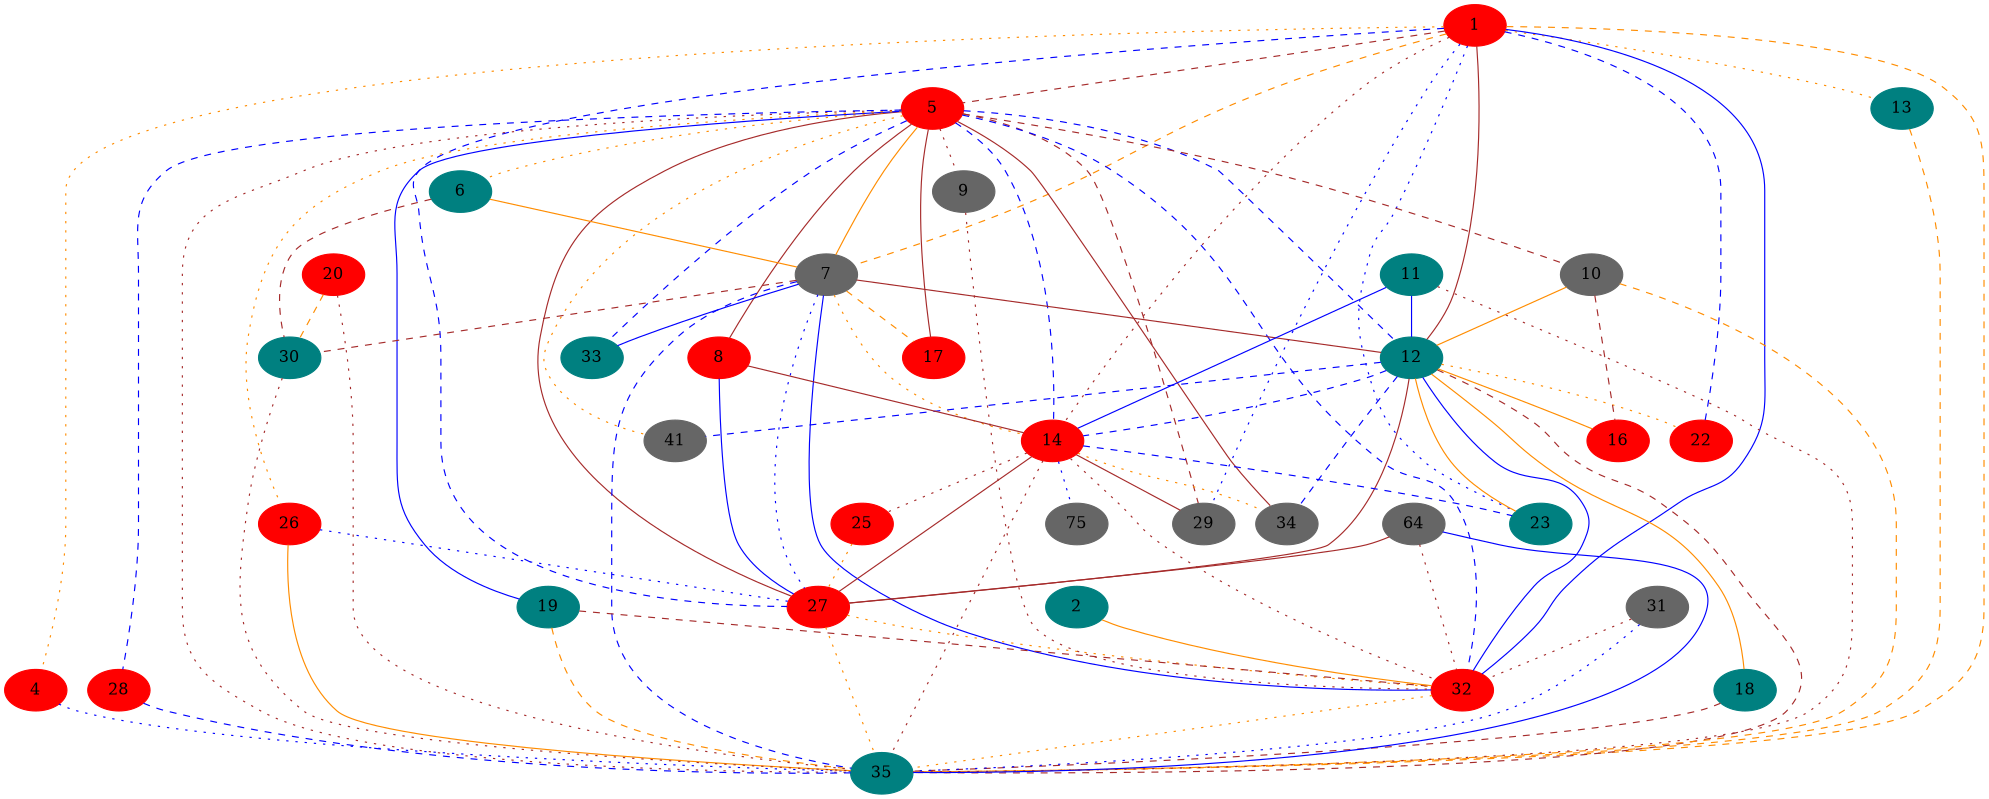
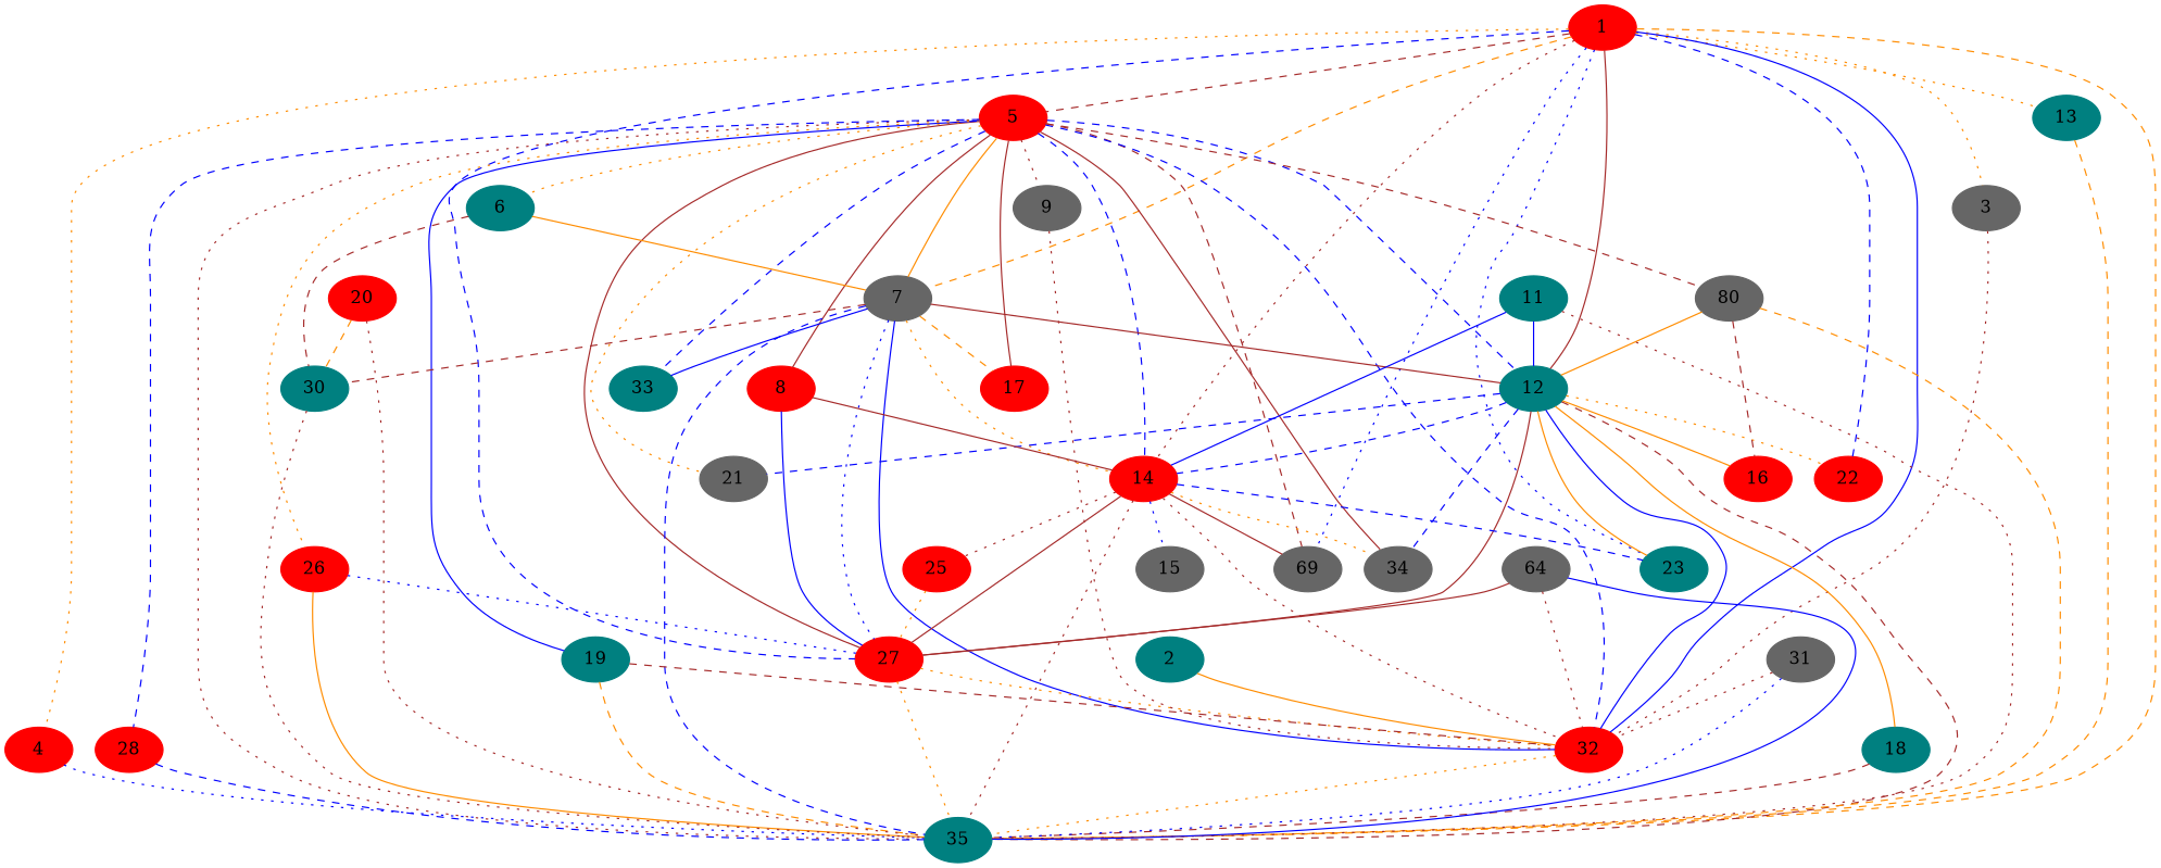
  graph {
    node [color=red style=filled]
    edge [color=brown style=dotted weight=1.0]
+   3 [color=gray40]
    1
    4
    5
    7 [color=gray40]
    12 [color=teal]
    13 [color=teal]
    14
    22
    23 [color=teal]
    27
-   29 [color=gray40]
+   29 [color=gray40 label=69]
    32
    35 [color=teal]
    6 [color=teal]
    8
    9 [color=gray40]
-   10 [color=gray40]
+   10 [color=gray40 label=80]
    17
    19 [color=teal]
-   21 [color=gray40 label=41]
+   21 [color=gray40]
    26
    28
    33 [color=teal]
    34 [color=gray40]
    30 [color=teal]
    16
    18 [color=teal]
-   15 [color=gray40 label=75]
+   15 [color=gray40]
    25
    2 [color=teal]
    11 [color=teal]
    20
    n34 [color=gray40 label=64]
    31 [color=gray40]
+   3 -- 32
+   1 -- 3 [color=darkorange]
    1 -- 4 [color=darkorange]
    1 -- 5 [style=dashed weight=3.0]
    1 -- 7 [color=darkorange style=dashed weight=2.0]
    1 -- 12 [style=solid weight=4.0]
    1 -- 13 [color=darkorange]
    1 -- 14 [weight=2.0]
    1 -- 22 [color=blue style=dashed]
    1 -- 23 [color=blue]
    1 -- 27 [color=blue style=dashed weight=2.0]
    1 -- 29 [color=blue]
    1 -- 32 [color=blue style=solid weight=4.0]
    1 -- 35 [color=darkorange style=dashed weight=2.0]
    4 -- 35 [color=blue]
    5 -- 7 [color=darkorange style=solid]
    5 -- 12 [color=blue style=dashed weight=2.0]
    5 -- 14 [color=blue style=dashed]
    5 -- 27 [style=solid]
    5 -- 29 [style=dashed]
    5 -- 32 [color=blue style=dashed]
    5 -- 35
    5 -- 6 [color=darkorange]
    5 -- 8 [style=solid]
    5 -- 9
    5 -- 10 [style=dashed]
    5 -- 17 [style=solid]
    5 -- 19 [color=blue style=solid]
    5 -- 21 [color=darkorange]
    5 -- 26 [color=darkorange]
    5 -- 28 [color=blue style=dashed]
    5 -- 33 [color=blue style=dashed]
    5 -- 34 [style=solid]
    7 -- 12 [style=solid weight=2.0]
    7 -- 14 [color=darkorange]
    7 -- 27 [color=blue]
    7 -- 32 [color=blue style=solid]
    7 -- 35 [color=blue style=dashed weight=3.0]
    7 -- 17 [color=darkorange style=dashed]
    7 -- 33 [color=blue style=solid]
    7 -- 30 [style=dashed]
    12 -- 14 [color=blue style=dashed weight=4.0]
    12 -- 22 [color=darkorange]
    12 -- 23 [color=darkorange style=solid]
    12 -- 27 [style=solid weight=2.0]
    12 -- 32 [color=blue style=solid weight=2.0]
    12 -- 35 [style=dashed weight=2.0]
    12 -- 21 [color=blue style=dashed]
    12 -- 34 [color=blue style=dashed]
    12 -- 16 [color=darkorange style=solid]
    12 -- 18 [color=darkorange style=solid]
    13 -- 35 [color=darkorange style=dashed]
    14 -- 23 [color=blue style=dashed]
    14 -- 27 [style=solid]
    14 -- 29 [style=solid]
    14 -- 32
    14 -- 35
    14 -- 34 [color=darkorange]
    14 -- 15 [color=blue]
    14 -- 25
    27 -- 32 [color=darkorange]
    27 -- 35 [color=darkorange weight=2.0]
    32 -- 35 [color=darkorange]
    6 -- 7 [color=darkorange style=solid]
    6 -- 30 [style=dashed]
    8 -- 14 [style=solid]
    8 -- 27 [color=blue style=solid]
    9 -- 32
    10 -- 12 [color=darkorange style=solid]
    10 -- 35 [color=darkorange style=dashed]
    10 -- 16 [style=dashed]
    19 -- 32 [style=dashed]
    19 -- 35 [color=darkorange style=dashed]
    26 -- 27 [color=blue]
    26 -- 35 [color=darkorange style=solid]
    28 -- 35 [color=blue style=dashed]
    30 -- 35
    18 -- 35 [style=dashed]
    25 -- 27 [color=darkorange]
    2 -- 32 [color=darkorange style=solid]
    11 -- 12 [color=blue style=solid]
    11 -- 14 [color=blue style=solid]
    11 -- 35
    20 -- 35
    20 -- 30 [color=darkorange style=dashed]
    n34 -- 27 [style=solid]
    n34 -- 32
    n34 -- 35 [color=blue style=solid]
    31 -- 32
    31 -- 35 [color=blue weight=2.0]
  }
